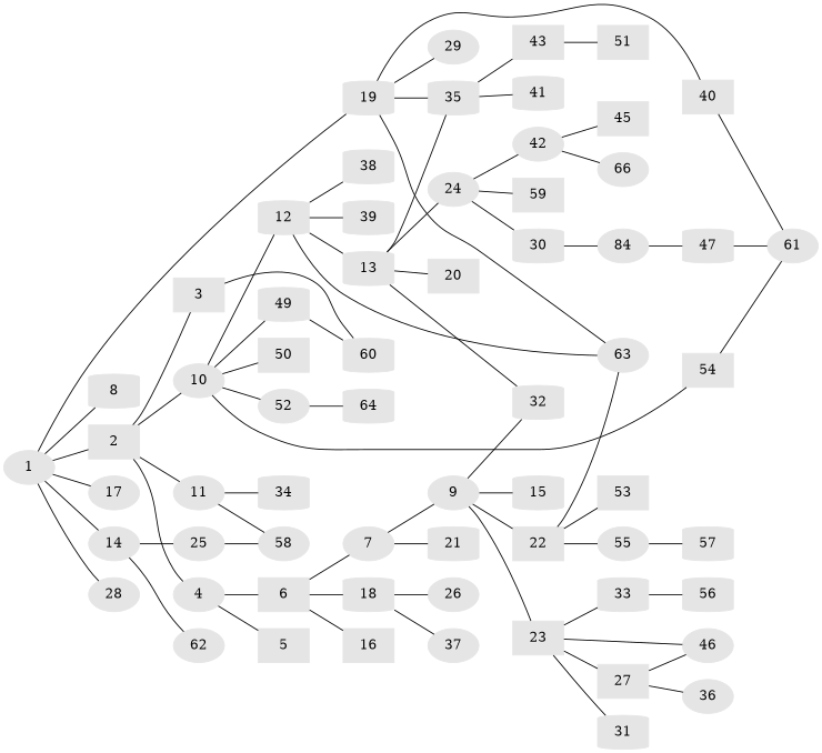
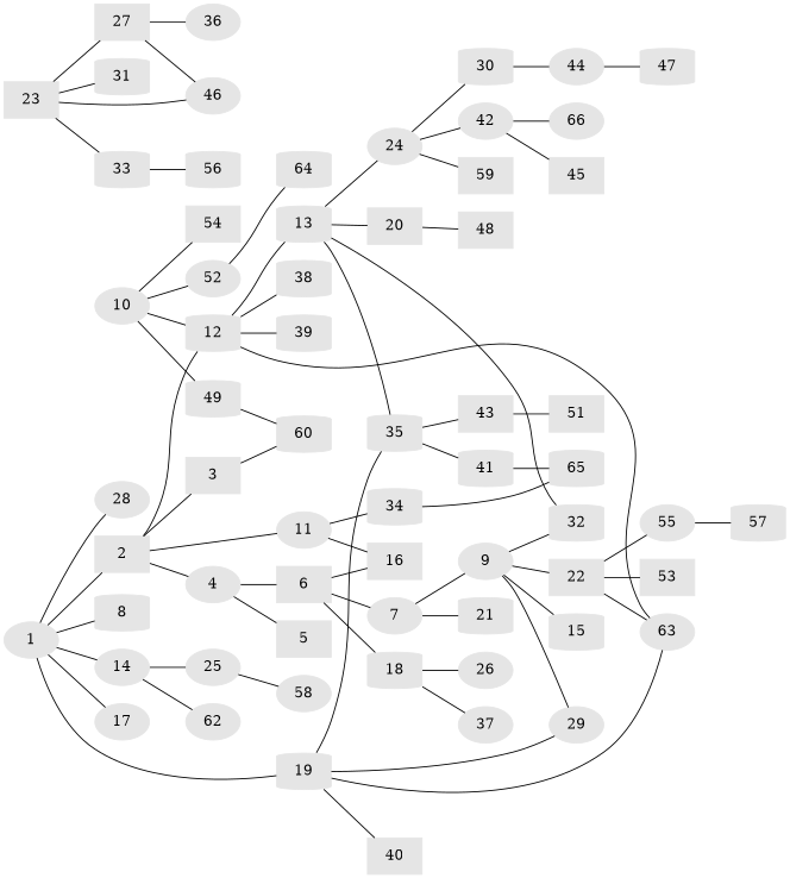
  graph {
    rankdir=LR
    node [color=gray90 shape=ellipse style=filled]
    2 [shape=box]
    1
    8 [shape=cylinder]
    14
    17
    19 [shape=cylinder]
    28
    3 [shape=box]
    4
    10
    11
    25
    62
    63
    35 [shape=cylinder]
    29
    40 [shape=box]
    60 [shape=cylinder]
    5 [shape=box]
    6 [shape=box]
    12 [shape=cylinder]
    49 [shape=cylinder]
-   50 [shape=box]
    52
    54 [shape=box]
    34 [shape=cylinder]
    58
    7
    16 [shape=box]
    18 [shape=cylinder]
    9
    21 [shape=cylinder]
    26
    37
    15 [shape=cylinder]
    22 [shape=box]
    23 [shape=box]
    32 [shape=cylinder]
    53 [shape=box]
    55
    27 [shape=box]
    31 [shape=cylinder]
    33 [shape=cylinder]
    46
    13 [shape=cylinder]
    38 [shape=cylinder]
    39 [shape=cylinder]
    64 [shape=cylinder]
-   61
+   65 [shape=cylinder]
    20 [shape=box]
    24
+   48 [shape=box]
    30 [shape=cylinder]
    42
    59 [shape=box]
    41 [shape=cylinder]
    43 [shape=box]
    57 [shape=cylinder]
    36
    56 [shape=cylinder]
-   44 [label=84]
+   44
    45 [shape=box]
    66
    47 [shape=cylinder]
    51 [shape=box]
    2 -- 3
    2 -- 4
-   2 -- 10
+   2 -- 12
    2 -- 11
    1 -- 2
    1 -- 8
    1 -- 14
    1 -- 17
    1 -- 19
    1 -- 28
    14 -- 25
    14 -- 62
    19 -- 63
    19 -- 35
    19 -- 29
    19 -- 40
    3 -- 60
    4 -- 5
    4 -- 6
    10 -- 12
    10 -- 49
-   10 -- 50
    10 -- 52
    10 -- 54
    11 -- 34
-   11 -- 58
+   11 -- 16
    25 -- 58
    35 -- 41
    35 -- 43
-   40 -- 61
    6 -- 7
    6 -- 16
    6 -- 18
    12 -- 63
    12 -- 13
    12 -- 38
    12 -- 39
    49 -- 60
    52 -- 64
-   54 -- 61
+   34 -- 65
    7 -- 9
    7 -- 21
    18 -- 26
    18 -- 37
    9 -- 15
    9 -- 22
-   9 -- 23
+   9 -- 29
    9 -- 32
    22 -- 63
    22 -- 53
    22 -- 55
    23 -- 27
    23 -- 31
    23 -- 33
    23 -- 46
    55 -- 57
    27 -- 46
    27 -- 36
    33 -- 56
    13 -- 35
    13 -- 32
    13 -- 20
    13 -- 24
+   20 -- 48
    24 -- 30
    24 -- 42
    24 -- 59
    30 -- 44
    42 -- 45
    42 -- 66
+   41 -- 65
    43 -- 51
    44 -- 47
-   47 -- 61
  }
